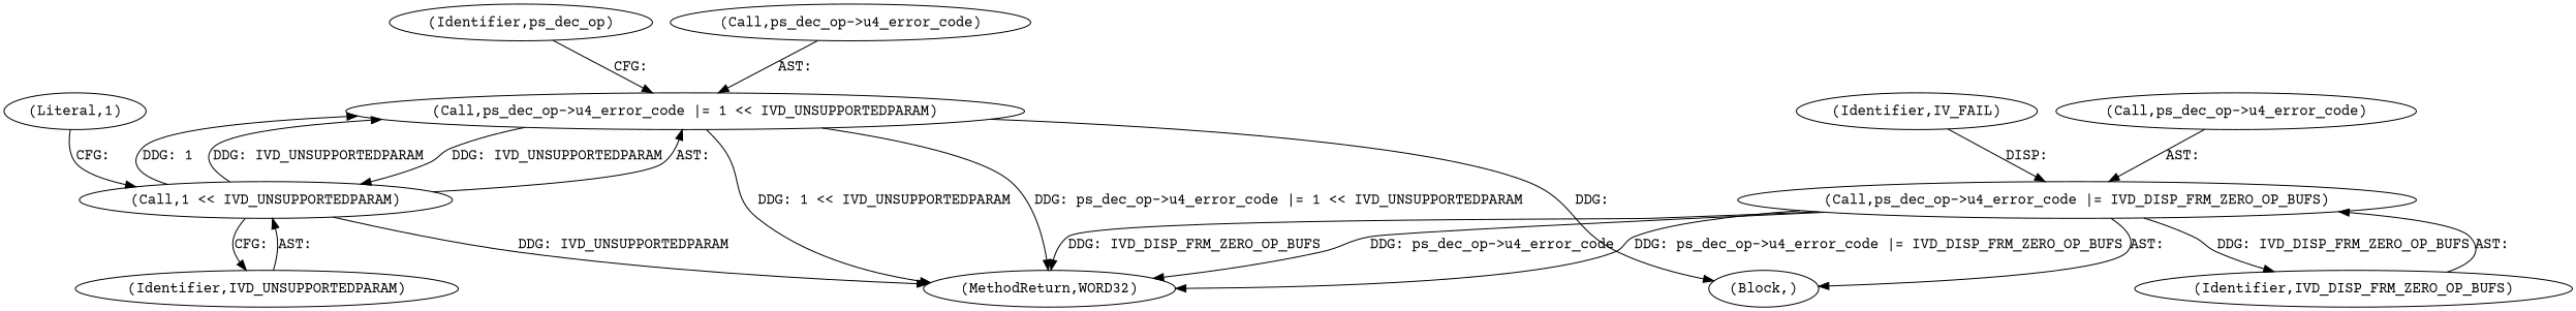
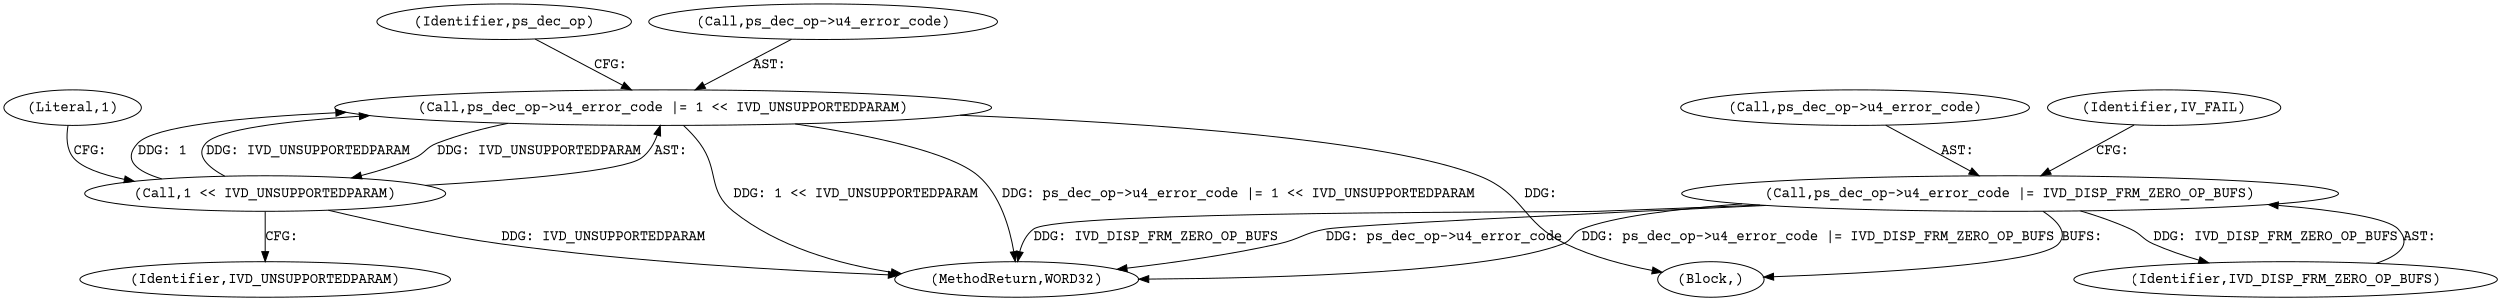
  digraph {
    fontname="Courier Prime"
    node [fontname="Courier Prime"]
    edge [fontname="Courier Prime"]
    n1 [label="(Call,ps_dec_op->u4_error_code |= 1 << IVD_UNSUPPORTEDPARAM)"]
    n2 [label="(Call,1 << IVD_UNSUPPORTEDPARAM)"]
    n3 [label="(Block,)"]
    n4 [label="(MethodReturn,WORD32)"]
    n5 [label="(Identifier,IVD_UNSUPPORTEDPARAM)"]
    n6 [label="(Call,ps_dec_op->u4_error_code |= IVD_DISP_FRM_ZERO_OP_BUFS)"]
    n7 [label="(Identifier,IVD_DISP_FRM_ZERO_OP_BUFS)"]
    n8 [label="(Identifier,ps_dec_op)"]
    n9 [label="(Identifier,IV_FAIL)"]
    n10 [label="(Call,ps_dec_op->u4_error_code)"]
    n11 [label="(Literal,1)"]
    n12 [label="(Call,ps_dec_op->u4_error_code)"]
    n1 -> n2 [label="DDG: IVD_UNSUPPORTEDPARAM"]
    n1 -> n3 [label="DDG: "]
    n1 -> n4 [label="DDG: 1 << IVD_UNSUPPORTEDPARAM"]
    n1 -> n4 [label="DDG: ps_dec_op->u4_error_code |= 1 << IVD_UNSUPPORTEDPARAM"]
    n2 -> n1 [label="AST: "]
    n2 -> n1 [label="DDG: 1"]
    n2 -> n1 [label="DDG: IVD_UNSUPPORTEDPARAM"]
    n2 -> n4 [label="DDG: IVD_UNSUPPORTEDPARAM"]
    n2 -> n5 [label="CFG: "]
-   n5 -> n2 [label="AST: "]
-   n6 -> n3 [label="AST: "]
+   n6 -> n3 [label="BUFS: "]
    n6 -> n4 [label="DDG: IVD_DISP_FRM_ZERO_OP_BUFS"]
    n6 -> n4 [label="DDG: ps_dec_op->u4_error_code"]
    n6 -> n4 [label="DDG: ps_dec_op->u4_error_code |= IVD_DISP_FRM_ZERO_OP_BUFS"]
    n6 -> n7 [label="DDG: IVD_DISP_FRM_ZERO_OP_BUFS"]
    n7 -> n6 [label="AST: "]
    n8 -> n1 [label="CFG: "]
-   n9 -> n6 [label="DISP: "]
+   n9 -> n6 [label="CFG: "]
    n10 -> n1 [label="AST: "]
    n11 -> n2 [label="CFG: "]
    n12 -> n6 [label="AST: "]
  }
